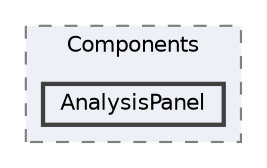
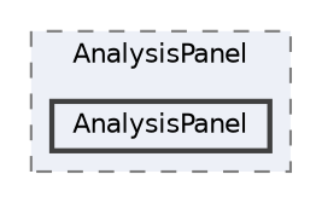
  digraph {
    compound=true
    n1 [color=grey25 fillcolor="#edf0f7" fontname=Helvetica fontsize=10 height=0.2 label=AnalysisPanel shape=box style="filled,bold" width=0.4]
    subgraph cluster_1 {
      bgcolor="#edf0f7"
      fontname=Helvetica
      fontsize=10
-     label=Components
+     label=AnalysisPanel
      pencolor=grey50
      style="filled,dashed"
      n1
    }
  }
